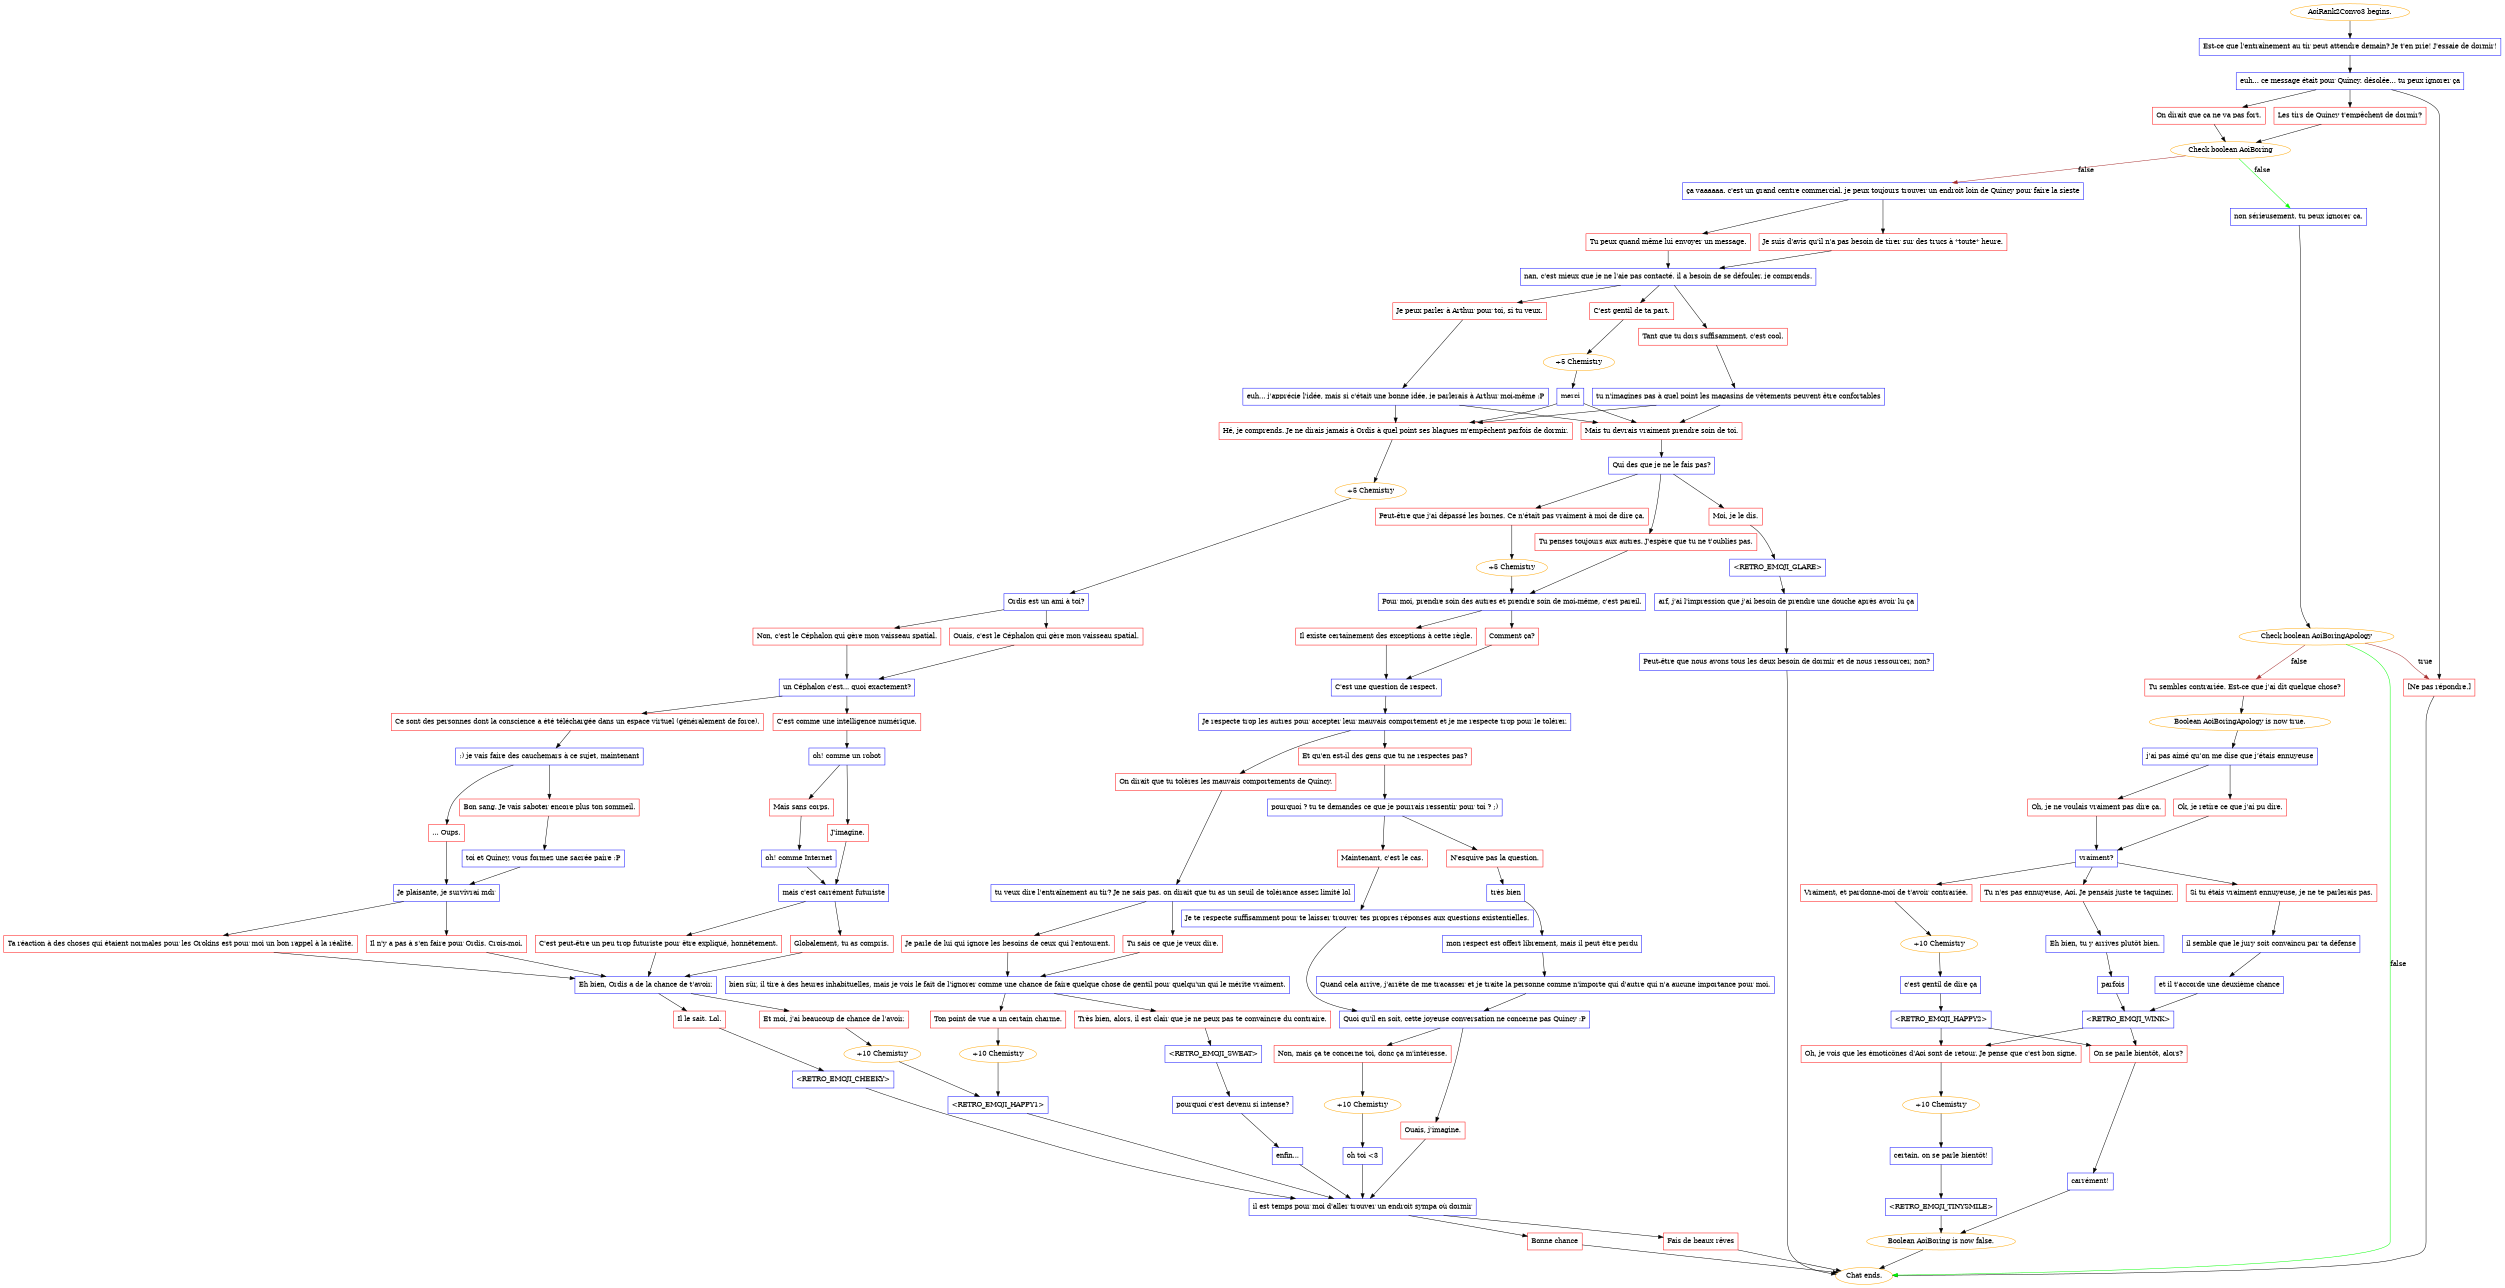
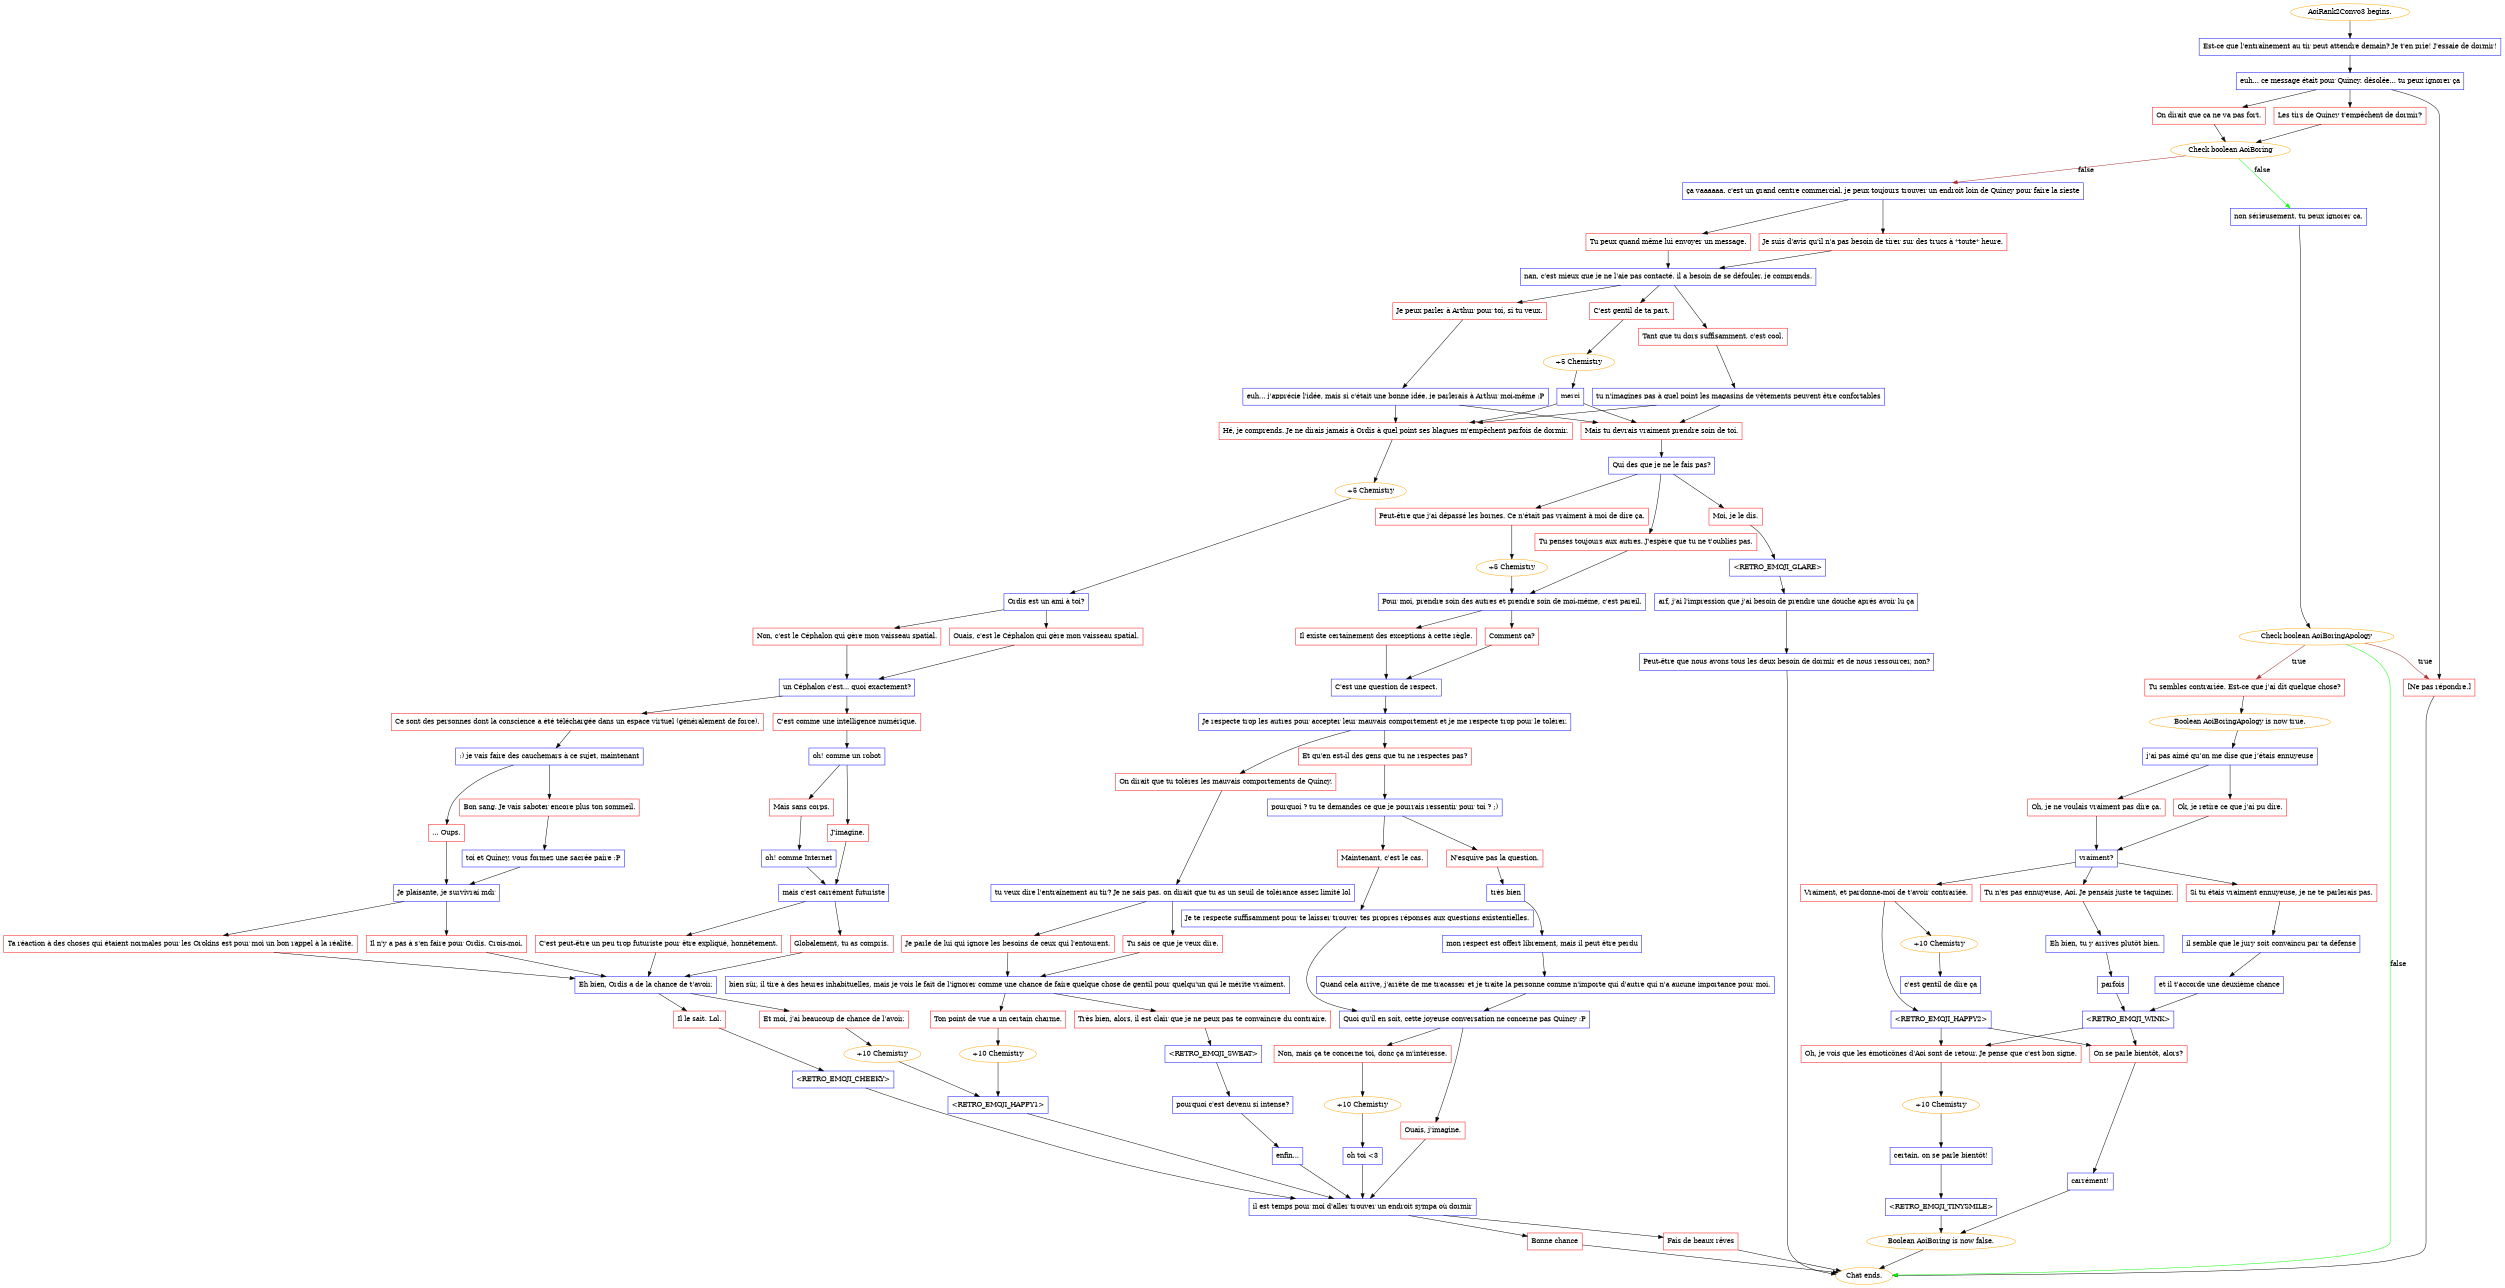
  digraph {
    node [color=blue shape=box]
    "AoiRank2Convo3 begins." [color=orange shape=""]
    n2 [label="Est-ce que l'entraînement au tir peut attendre demain? Je t'en prie! J'essaie de dormir!"]
    n3 [label="euh... ce message était pour Quincy. désolée... tu peux ignorer ça"]
    n4 [color=red label="Les tirs de Quincy t'empêchent de dormir?"]
    n5 [color=red label="On dirait que ça ne va pas fort."]
    n6 [color=red label="[Ne pas répondre.]"]
    n7 [color=orange label="Check boolean AoiBoring" shape=""]
    "Chat ends." [color=orange shape=""]
    n9 [label="non sérieusement, tu peux ignorer ça."]
    n10 [label="ça vaaaaaa. c'est un grand centre commercial. je peux toujours trouver un endroit loin de Quincy pour faire la sieste"]
    n11 [color=orange label="Check boolean AoiBoringApology" shape=""]
    n12 [color=red label="Je suis d'avis qu'il n'a pas besoin de tirer sur des trucs à *toute* heure."]
    n13 [color=red label="Tu peux quand même lui envoyer un message."]
    n14 [color=red label="Tu sembles contrariée. Est-ce que j'ai dit quelque chose?"]
    n15 [label="nan, c'est mieux que je ne l'aie pas contacté. il a besoin de se défouler. je comprends."]
    n16 [color=orange label="Boolean AoiBoringApology is now true." shape=""]
    n17 [color=red label="Je peux parler à Arthur pour toi, si tu veux."]
    n18 [color=red label="C'est gentil de ta part."]
    n19 [color=red label="Tant que tu dors suffisamment, c'est cool."]
    n20 [label="j'ai pas aimé qu’on me dise que j’étais ennuyeuse"]
    n21 [label="euh... j'apprécie l'idée, mais si c'était une bonne idée, je parlerais à Arthur moi-même :P"]
    n22 [color=orange label="+5 Chemistry" shape=""]
    n23 [label="tu n'imagines pas à quel point les magasins de vêtements peuvent être confortables"]
    n24 [color=red label="Oh, je ne voulais vraiment pas dire ça."]
    n25 [color=red label="Ok, je retire ce que j'ai pu dire."]
    n26 [color=red label="Hé, je comprends. Je ne dirais jamais à Ordis à quel point ses blagues m'empêchent parfois de dormir."]
    n27 [color=red label="Mais tu devrais vraiment prendre soin de toi."]
    n28 [label=merci]
    n29 [label="vraiment?"]
    n30 [color=orange label="+5 Chemistry" shape=""]
    n31 [label="Qui des que je ne le fais pas?"]
    n32 [color=red label="Vraiment, et pardonne-moi de t'avoir contrariée."]
    n33 [color=red label="Tu n'es pas ennuyeuse, Aoi. Je pensais juste te taquiner."]
    n34 [color=red label="Si tu étais vraiment ennuyeuse, je ne te parlerais pas."]
    n35 [label="Ordis est un ami à toi?"]
    n36 [color=red label="Tu penses toujours aux autres. J'espère que tu ne t'oublies pas."]
    n37 [color=red label="Peut-être que j'ai dépassé les bornes. Ce n'était pas vraiment à moi de dire ça."]
    n38 [color=red label="Moi, je le dis."]
    n39 [color=orange label="+10 Chemistry" shape=""]
    n40 [label="Eh bien, tu y arrives plutôt bien."]
    n41 [label="il semble que le jury soit convaincu par ta défense"]
    n42 [color=red label="Ouais, c'est le Céphalon qui gère mon vaisseau spatial."]
    n43 [color=red label="Non, c'est le Céphalon qui gère mon vaisseau spatial."]
    n44 [label="Pour moi, prendre soin des autres et prendre soin de moi-même, c'est pareil."]
    n45 [color=orange label="+5 Chemistry" shape=""]
    n46 [label="<RETRO_EMOJI_GLARE>"]
    n47 [label="c'est gentil de dire ça"]
    n48 [label=parfois]
    n49 [label="et il t'accorde une deuxième chance"]
    n50 [label="un Céphalon c'est... quoi exactement?"]
    n51 [color=red label="Il existe certainement des exceptions à cette règle."]
    n52 [color=red label="Comment ça?"]
    n53 [label="arf, j'ai l'impression que j'ai besoin de prendre une douche après avoir lu ça"]
    n54 [label="<RETRO_EMOJI_HAPPY2>"]
    n55 [label="<RETRO_EMOJI_WINK>"]
    n56 [color=red label="C'est comme une intelligence numérique."]
    n57 [color=red label="Ce sont des personnes dont la conscience a été téléchargée dans un espace virtuel (généralement de force)."]
    n58 [label="C'est une question de respect."]
    n59 [label="Peut-être que nous avons tous les deux besoin de dormir et de nous ressourcer, non?"]
    n60 [color=red label="On se parle bientôt, alors?"]
    n61 [color=red label="Oh, je vois que les émoticônes d'Aoi sont de retour. Je pense que c'est bon signe."]
    n62 [label="oh! comme un robot"]
    n63 [label=":) je vais faire des cauchemars à ce sujet, maintenant"]
    n64 [label="Je respecte trop les autres pour accepter leur mauvais comportement et je me respecte trop pour le tolérer."]
    n65 [label="carrément!"]
    n66 [color=orange label="+10 Chemistry" shape=""]
    n67 [color=red label="J'imagine."]
    n68 [color=red label="Mais sans corps."]
    n69 [color=red label="Bon sang. Je vais saboter encore plus ton sommeil."]
    n70 [color=red label="... Oups."]
    n71 [color=red label="Et qu'en est-il des gens que tu ne respectes pas?"]
    n72 [color=red label="On dirait que tu tolères les mauvais comportements de Quincy."]
    n73 [color=orange label="Boolean AoiBoring is now false." shape=""]
    n74 [label="certain. on se parle bientôt!"]
    n75 [label="mais c'est carrément futuriste"]
    n76 [label="oh! comme Internet"]
    n77 [label="toi et Quincy, vous formez une sacrée paire :P"]
    n78 [label="Je plaisante, je survivrai mdr"]
    n79 [label="pourquoi ? tu te demandes ce que je pourrais ressentir pour toi ? ;)"]
    n80 [label="tu veux dire l'entraînement au tir? Je ne sais pas. on dirait que tu as un seuil de tolérance assez limité lol"]
    n81 [label="<RETRO_EMOJI_TINYSMILE>"]
    n82 [color=red label="Globalement, tu as compris."]
    n83 [color=red label="C'est peut-être un peu trop futuriste pour être expliqué, honnêtement."]
    n84 [color=red label="Il n'y a pas à s'en faire pour Ordis. Crois-moi."]
    n85 [color=red label="Ta réaction à des choses qui étaient normales pour les Orokins est pour moi un bon rappel à la réalité."]
    n86 [color=red label="Maintenant, c'est le cas."]
    n87 [color=red label="N'esquive pas la question."]
    n88 [color=red label="Tu sais ce que je veux dire."]
    n89 [color=red label="Je parle de lui qui ignore les besoins de ceux qui l'entourent."]
    n90 [label="Eh bien, Ordis a de la chance de t'avoir."]
    n91 [label="Je te respecte suffisamment pour te laisser trouver tes propres réponses aux questions existentielles."]
    n92 [label="très bien"]
    n93 [label="bien sûr, il tire à des heures inhabituelles, mais je vois le fait de l'ignorer comme une chance de faire quelque chose de gentil pour quelqu'un qui le mérite vraiment."]
    n94 [color=red label="Il le sait. Lol."]
    n95 [color=red label="Et moi, j'ai beaucoup de chance de l'avoir."]
    n96 [label="Quoi qu'il en soit, cette joyeuse conversation ne concerne pas Quincy :P"]
    n97 [label="mon respect est offert librement, mais il peut être perdu"]
    n98 [color=red label="Très bien, alors, il est clair que je ne peux pas te convaincre du contraire."]
    n99 [color=red label="Ton point de vue a un certain charme."]
    n100 [label="<RETRO_EMOJI_CHEEKY>"]
    n101 [color=orange label="+10 Chemistry" shape=""]
    n102 [color=red label="Non, mais ça te concerne toi, donc ça m'intéresse."]
    n103 [color=red label="Ouais, j'imagine."]
    n104 [label="Quand cela arrive, j'arrête de me tracasser et je traite la personne comme n'importe qui d'autre qui n'a aucune importance pour moi."]
    n105 [label="<RETRO_EMOJI_SWEAT>"]
    n106 [color=orange label="+10 Chemistry" shape=""]
    n107 [label="il est temps pour moi d'aller trouver un endroit sympa où dormir"]
    n108 [label="<RETRO_EMOJI_HAPPY1>"]
    n109 [color=orange label="+10 Chemistry" shape=""]
    n110 [label="pourquoi c'est devenu si intense?"]
    n111 [color=red label="Bonne chance"]
    n112 [color=red label="Fais de beaux rêves"]
    n113 [label="oh toi <3"]
    n114 [label="enfin..."]
    "AoiRank2Convo3 begins." -> n2
    n2 -> n3
    n3 -> n4
    n3 -> n5
    n3 -> n6
    n4 -> n7
    n5 -> n7
    n6 -> "Chat ends."
    n7 -> n9 [color=green label=false]
    n7 -> n10 [color=brown label=false]
    n9 -> n11
    n10 -> n12
    n10 -> n13
    n11 -> n6 [color=brown label=true]
    n11 -> "Chat ends." [color=green label=false]
-   n11 -> n14 [color=brown label=false]
+   n11 -> n14 [color=brown label=true]
    n12 -> n15
    n13 -> n15
    n14 -> n16
    n15 -> n17
    n15 -> n18
    n15 -> n19
    n16 -> n20
    n17 -> n21
    n18 -> n22
    n19 -> n23
    n20 -> n24
    n20 -> n25
    n21 -> n26
    n21 -> n27
    n22 -> n28
    n23 -> n26
    n23 -> n27
    n24 -> n29
    n25 -> n29
    n26 -> n30
    n27 -> n31
    n28 -> n26
    n28 -> n27
    n29 -> n32
    n29 -> n33
    n29 -> n34
    n30 -> n35
    n31 -> n36
    n31 -> n37
    n31 -> n38
    n32 -> n39
    n33 -> n40
    n34 -> n41
    n35 -> n42
    n35 -> n43
    n36 -> n44
    n37 -> n45
    n38 -> n46
    n39 -> n47
    n40 -> n48
    n41 -> n49
    n42 -> n50
    n43 -> n50
    n44 -> n51
    n44 -> n52
    n45 -> n44
    n46 -> n53
-   n47 -> n54
+   n32 -> n54
    n48 -> n55
    n49 -> n55
    n50 -> n56
    n50 -> n57
    n51 -> n58
    n52 -> n58
    n53 -> n59
    n54 -> n60
    n54 -> n61
    n55 -> n60
    n55 -> n61
    n56 -> n62
    n57 -> n63
    n58 -> n64
    n59 -> "Chat ends."
    n60 -> n65
    n61 -> n66
    n62 -> n67
    n62 -> n68
    n63 -> n69
    n63 -> n70
    n64 -> n71
    n64 -> n72
    n65 -> n73
    n66 -> n74
    n67 -> n75
    n68 -> n76
    n69 -> n77
    n70 -> n78
    n71 -> n79
    n72 -> n80
    n73 -> "Chat ends."
    n74 -> n81
    n75 -> n82
    n75 -> n83
    n76 -> n75
    n77 -> n78
    n78 -> n84
    n78 -> n85
    n79 -> n86
    n79 -> n87
    n80 -> n88
    n80 -> n89
    n81 -> n73
    n82 -> n90
    n83 -> n90
    n84 -> n90
    n85 -> n90
    n86 -> n91
    n87 -> n92
    n88 -> n93
    n89 -> n93
    n90 -> n94
    n90 -> n95
    n91 -> n96
    n92 -> n97
    n93 -> n98
    n93 -> n99
    n94 -> n100
    n95 -> n101
    n96 -> n102
    n96 -> n103
    n97 -> n104
    n98 -> n105
    n99 -> n106
    n100 -> n107
    n101 -> n108
    n102 -> n109
    n103 -> n107
    n104 -> n96
    n105 -> n110
    n106 -> n108
    n107 -> n111
    n107 -> n112
    n108 -> n107
    n109 -> n113
    n110 -> n114
    n111 -> "Chat ends."
    n112 -> "Chat ends."
    n113 -> n107
    n114 -> n107
  }
